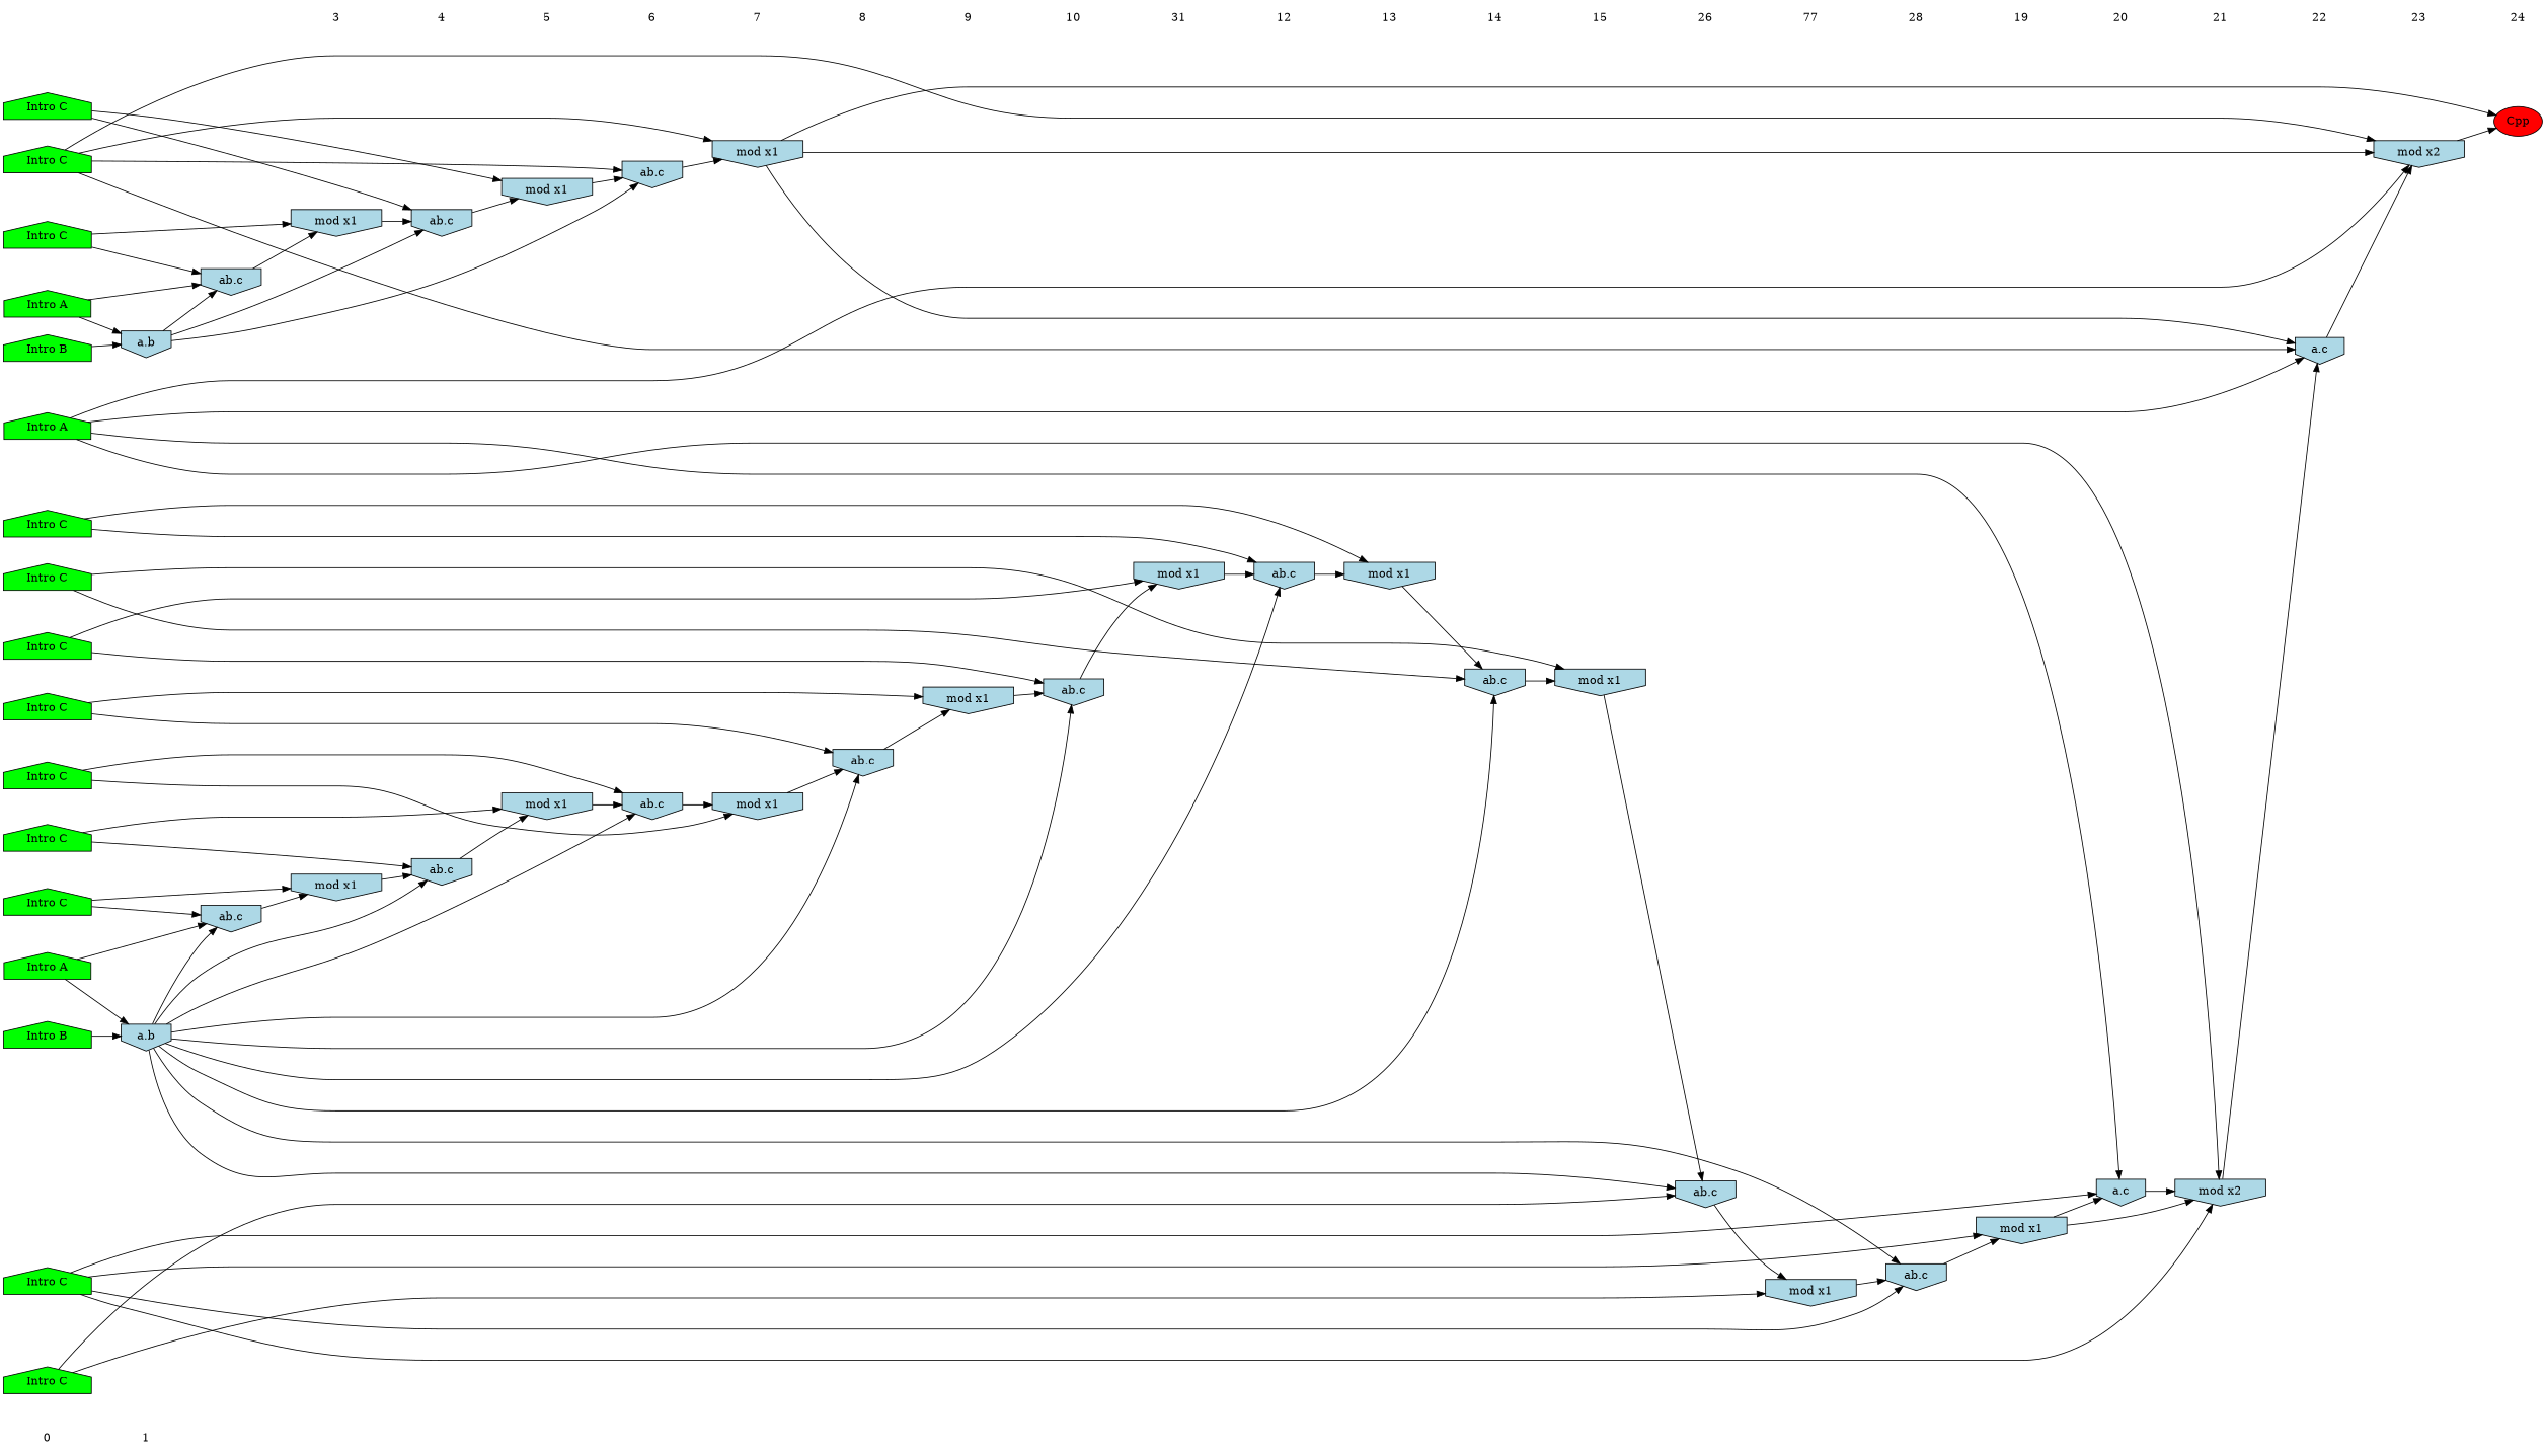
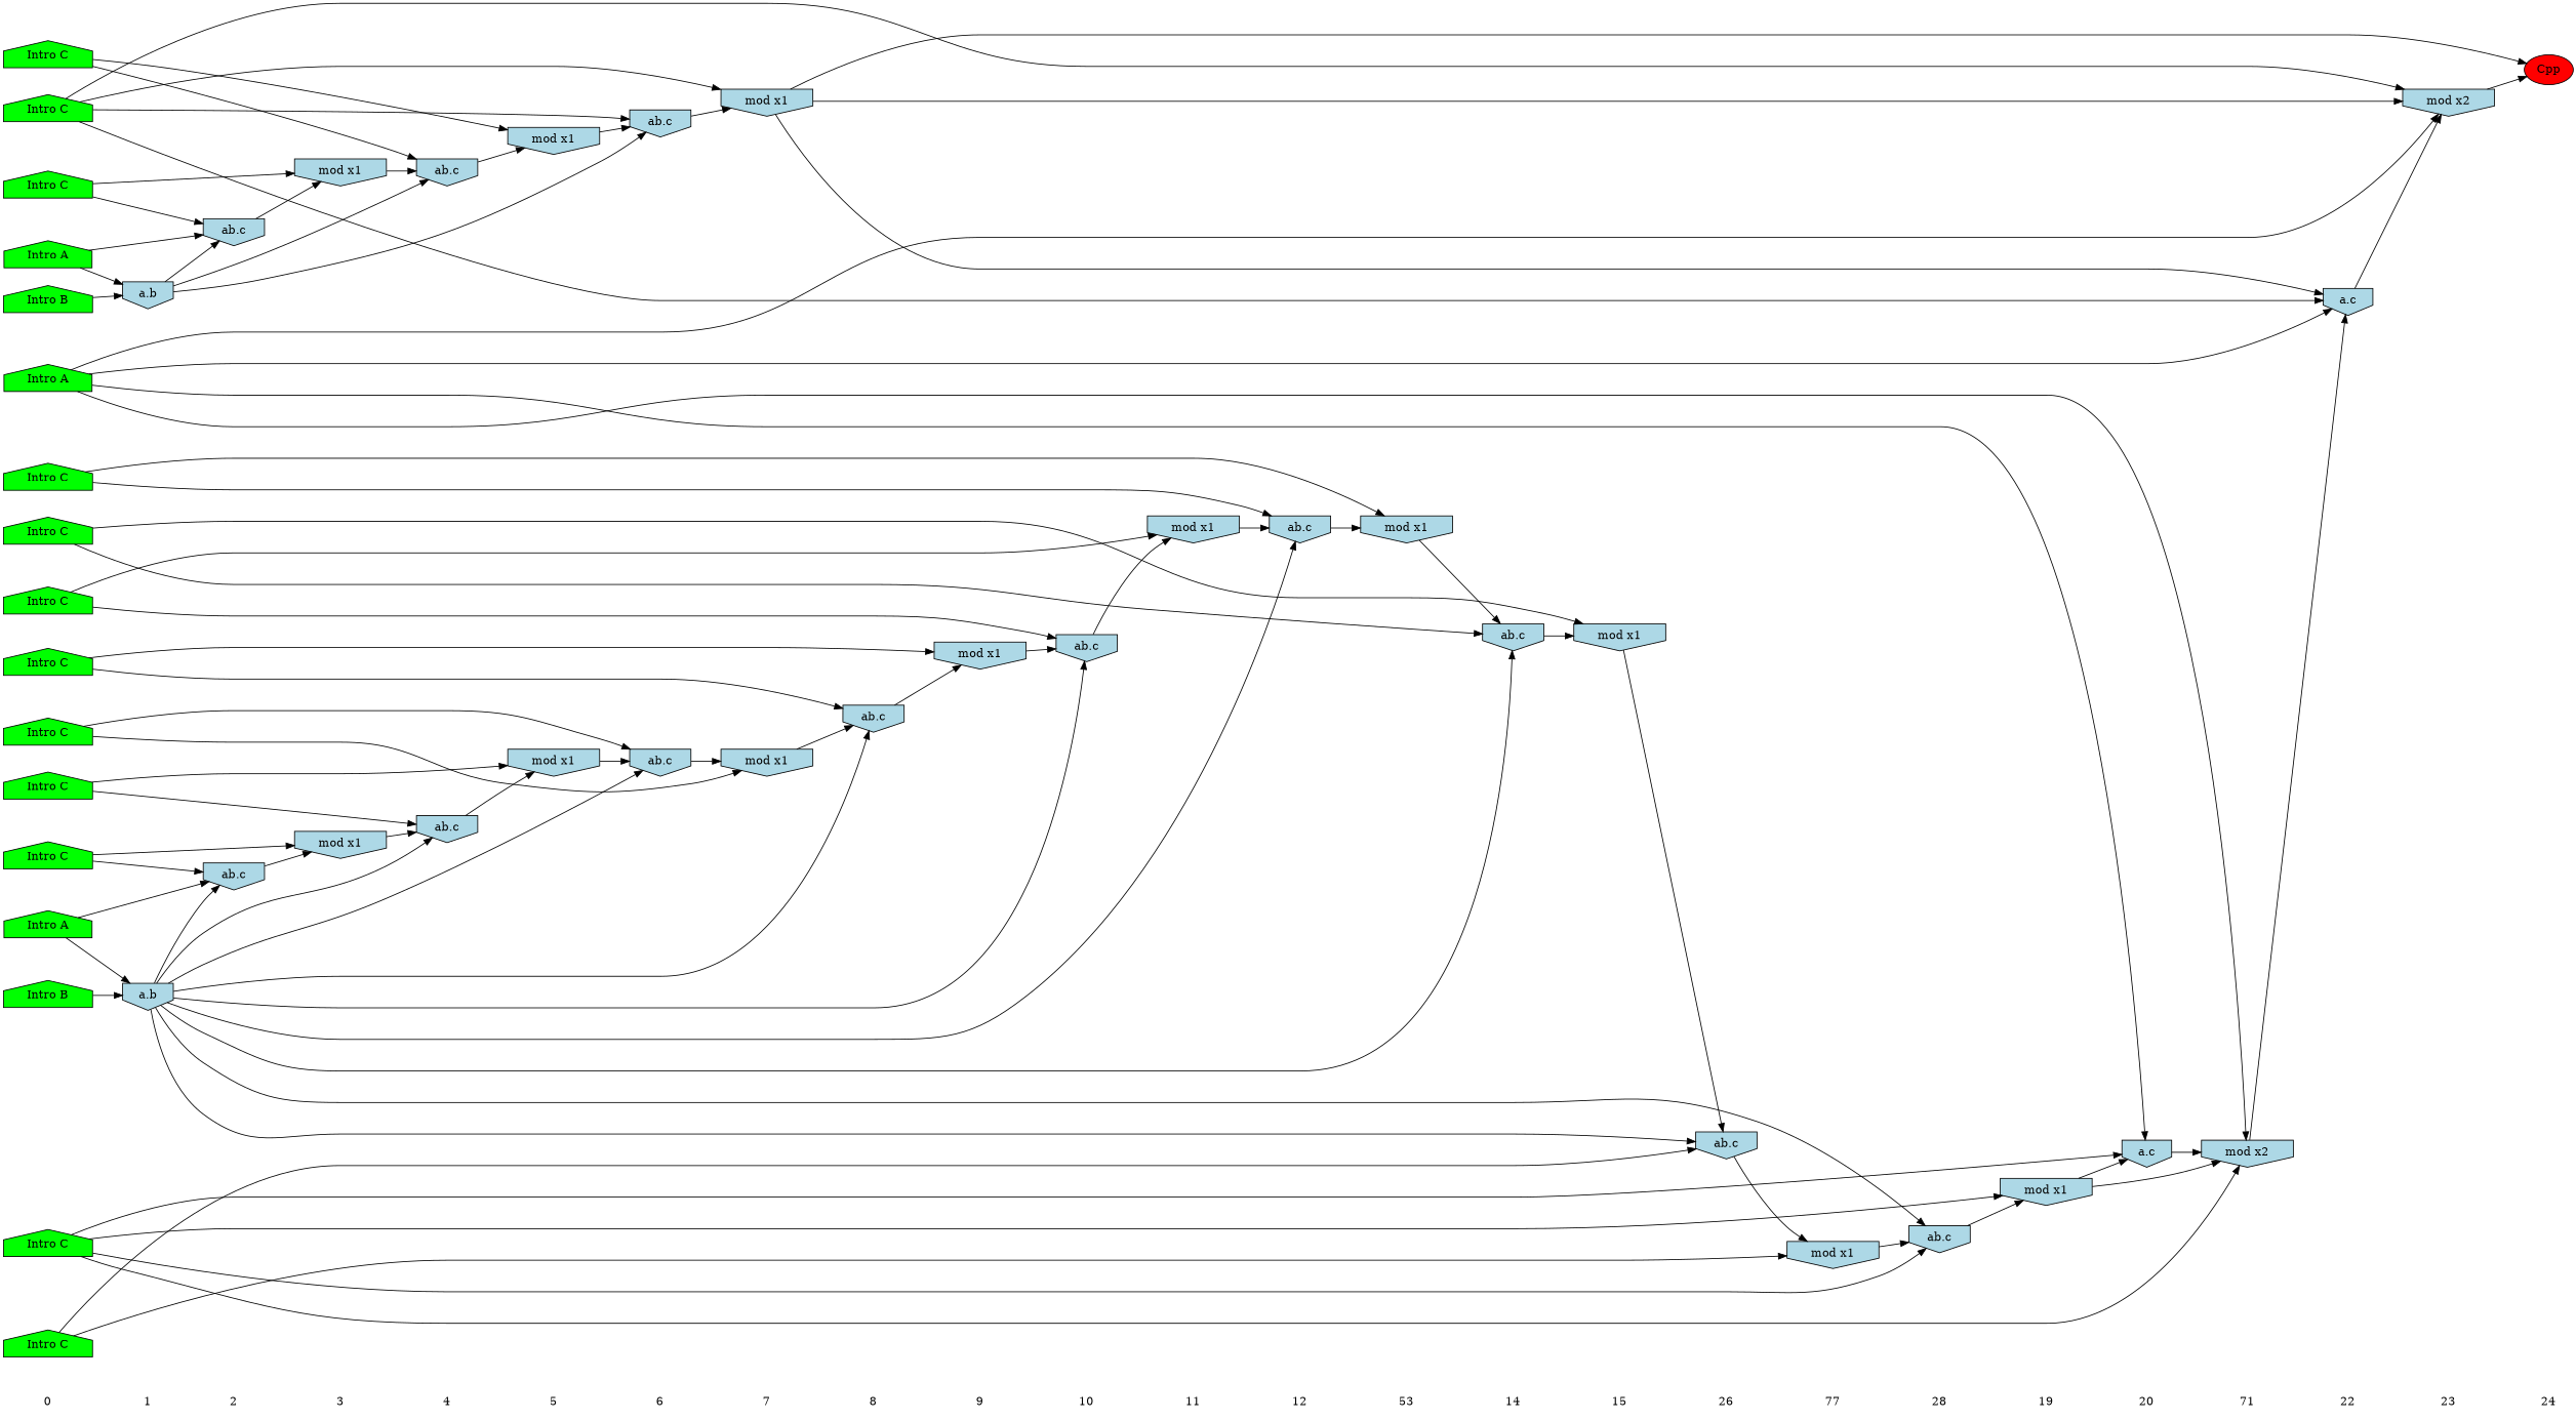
  digraph {
    rankdir=LR
    ranksep=.5
    node [shape=invhouse fillcolor=lightblue style=filled]
    0 [shape=plaintext fillcolor="" style=""]
    n2 [fillcolor=green label="Intro B" shape=house]
    n3 [fillcolor=green label="Intro A" shape=house]
    n4 [fillcolor=green label="Intro B" shape=house]
    n5 [fillcolor=green label="Intro A" shape=house]
    n6 [fillcolor=green label="Intro A" shape=house]
    n7 [fillcolor=green label="Intro C" shape=house]
    n8 [fillcolor=green label="Intro C" shape=house]
    n9 [fillcolor=green label="Intro C" shape=house]
    n10 [fillcolor=green label="Intro C" shape=house]
    n11 [fillcolor=green label="Intro C" shape=house]
    n12 [fillcolor=green label="Intro C" shape=house]
    n13 [fillcolor=green label="Intro C" shape=house]
    n14 [fillcolor=green label="Intro C" shape=house]
    n15 [fillcolor=green label="Intro C" shape=house]
    n16 [fillcolor=green label="Intro C" shape=house]
    n17 [fillcolor=green label="Intro C" shape=house]
    n18 [fillcolor=green label="Intro C" shape=house]
    1 [shape=plaintext fillcolor="" style=""]
    n20 [label="a.b"]
    n21 [label="a.b"]
+   2 [shape=plaintext fillcolor="" style=""]
    n23 [label="ab.c"]
    n24 [label="ab.c"]
    3 [shape=plaintext fillcolor="" style=""]
    n26 [label="mod x1"]
    n27 [label="mod x1"]
    4 [shape=plaintext fillcolor="" style=""]
    n29 [label="ab.c"]
    n30 [label="ab.c"]
    5 [shape=plaintext fillcolor="" style=""]
    n32 [label="mod x1"]
    n33 [label="mod x1"]
    6 [shape=plaintext fillcolor="" style=""]
    n35 [label="ab.c"]
    n36 [label="ab.c"]
    7 [shape=plaintext fillcolor="" style=""]
    n38 [label="mod x1"]
    n39 [label="mod x1"]
    8 [shape=plaintext fillcolor="" style=""]
    n41 [label="ab.c"]
    9 [shape=plaintext fillcolor="" style=""]
    n43 [label="mod x1"]
    10 [shape=plaintext fillcolor="" style=""]
    n45 [label="ab.c"]
-   11 [shape=plaintext label=31 fillcolor="" style=""]
+   11 [shape=plaintext fillcolor="" style=""]
    n47 [label="mod x1"]
    12 [shape=plaintext fillcolor="" style=""]
    n49 [label="ab.c"]
-   13 [shape=plaintext fillcolor="" style=""]
+   13 [shape=plaintext label=53 fillcolor="" style=""]
    n51 [label="mod x1"]
    14 [shape=plaintext fillcolor="" style=""]
    n53 [label="ab.c"]
    15 [shape=plaintext fillcolor="" style=""]
    n55 [label="mod x1"]
    n56 [label=26 shape=plaintext fillcolor="" style=""]
    n57 [label="ab.c"]
    n58 [label=77 shape=plaintext fillcolor="" style=""]
    n59 [label="mod x1"]
    n60 [label=28 shape=plaintext fillcolor="" style=""]
    n61 [label="ab.c"]
    19 [shape=plaintext fillcolor="" style=""]
    n63 [label="mod x1"]
    20 [shape=plaintext fillcolor="" style=""]
    n65 [label="a.c"]
-   21 [shape=plaintext fillcolor="" style=""]
+   21 [shape=plaintext label=71 fillcolor="" style=""]
    n67 [label="mod x2"]
    22 [shape=plaintext fillcolor="" style=""]
    n69 [label="a.c"]
    23 [shape=plaintext fillcolor="" style=""]
    n71 [label="mod x2"]
    24 [shape=plaintext fillcolor="" style=""]
    n73 [fillcolor=red label=Cpp shape=""]
    subgraph sub_1 {
      rank=same
      0
      n2
      n3
      n4
      n5
      n6
      n7
      n8
      n9
      n10
      n11
      n12
      n13
      n14
      n15
      n16
      n17
      n18
    }
    subgraph sub_2 {
      rank=same
      1
      n20
      n21
    }
    subgraph sub_3 {
      rank=same
+     2
      n23
      n24
    }
    subgraph sub_4 {
      rank=same
      3
      n26
      n27
    }
    subgraph sub_5 {
      rank=same
      4
      n29
      n30
    }
    subgraph sub_6 {
      rank=same
      5
      n32
      n33
    }
    subgraph sub_7 {
      rank=same
      6
      n35
      n36
    }
    subgraph sub_8 {
      rank=same
      7
      n38
      n39
    }
    subgraph sub_9 {
      rank=same
      8
      n41
    }
    subgraph sub_10 {
      rank=same
      9
      n43
    }
    subgraph sub_11 {
      rank=same
      10
      n45
    }
    subgraph sub_12 {
      rank=same
      11
      n47
    }
    subgraph sub_13 {
      rank=same
      12
      n49
    }
    subgraph sub_14 {
      rank=same
      13
      n51
    }
    subgraph sub_15 {
      rank=same
      14
      n53
    }
    subgraph sub_16 {
      rank=same
      15
      n55
    }
    subgraph sub_17 {
      rank=same
      n56
      n57
    }
    subgraph sub_18 {
      rank=same
      n58
      n59
    }
    subgraph sub_19 {
      rank=same
      n60
      n61
    }
    subgraph sub_20 {
      rank=same
      19
      n63
    }
    subgraph sub_21 {
      rank=same
      20
      n65
    }
    subgraph sub_22 {
      rank=same
      21
      n67
    }
    subgraph sub_23 {
      rank=same
      22
      n69
    }
    subgraph sub_24 {
      rank=same
      23
      n71
    }
    subgraph sub_25 {
      rank=same
      24
      n73
    }
    0 -> 1 [style=invis]
    n2 -> n21
    n3 -> n20
    n3 -> n23
    n4 -> n20
    n5 -> n21
    n5 -> n24
    n6 -> n65
    n6 -> n67
    n6 -> n69
    n6 -> n71
    n7 -> n61
    n7 -> n63
    n7 -> n65
    n7 -> n67
    n8 -> n45
    n8 -> n47
    n9 -> n30
    n9 -> n33
    n10 -> n57
    n10 -> n59
    n11 -> n49
    n11 -> n51
    n12 -> n53
    n12 -> n55
    n13 -> n24
    n13 -> n27
    n14 -> n36
    n14 -> n39
    n14 -> n69
    n14 -> n71
    n15 -> n29
    n15 -> n32
    n16 -> n35
    n16 -> n38
    n17 -> n23
    n17 -> n26
    n18 -> n41
    n18 -> n43
+   1 -> 2 [style=invis]
    n20 -> n23
    n20 -> n29
    n20 -> n35
    n20 -> n41
    n20 -> n45
    n20 -> n49
    n20 -> n53
    n20 -> n57
    n20 -> n61
    n21 -> n24
    n21 -> n30
    n21 -> n36
+   2 -> 3 [style=invis]
    n23 -> n26
    n24 -> n27
    3 -> 4 [style=invis]
    n26 -> n29
    n27 -> n30
    4 -> 5 [style=invis]
    n29 -> n32
    n30 -> n33
    5 -> 6 [style=invis]
    n32 -> n35
    n33 -> n36
    6 -> 7 [style=invis]
    n35 -> n38
    n36 -> n39
    7 -> 8 [style=invis]
    n38 -> n41
    n39 -> n69
    n39 -> n71
    n39 -> n73
    8 -> 9 [style=invis]
    n41 -> n43
    9 -> 10 [style=invis]
    n43 -> n45
    10 -> 11 [style=invis]
    n45 -> n47
    11 -> 12 [style=invis]
    n47 -> n49
    12 -> 13 [style=invis]
    n49 -> n51
    13 -> 14 [style=invis]
    n51 -> n53
    14 -> 15 [style=invis]
    n53 -> n55
    15 -> n56 [style=invis]
    n55 -> n57
    n56 -> n58 [style=invis]
    n57 -> n59
    n58 -> n60 [style=invis]
    n59 -> n61
    n60 -> 19 [style=invis]
    n61 -> n63
    19 -> 20 [style=invis]
    n63 -> n65
    n63 -> n67
    20 -> 21 [style=invis]
    n65 -> n67
    21 -> 22 [style=invis]
    n67 -> n69
    22 -> 23 [style=invis]
    n69 -> n71
    23 -> 24 [style=invis]
    n71 -> n73
  }
